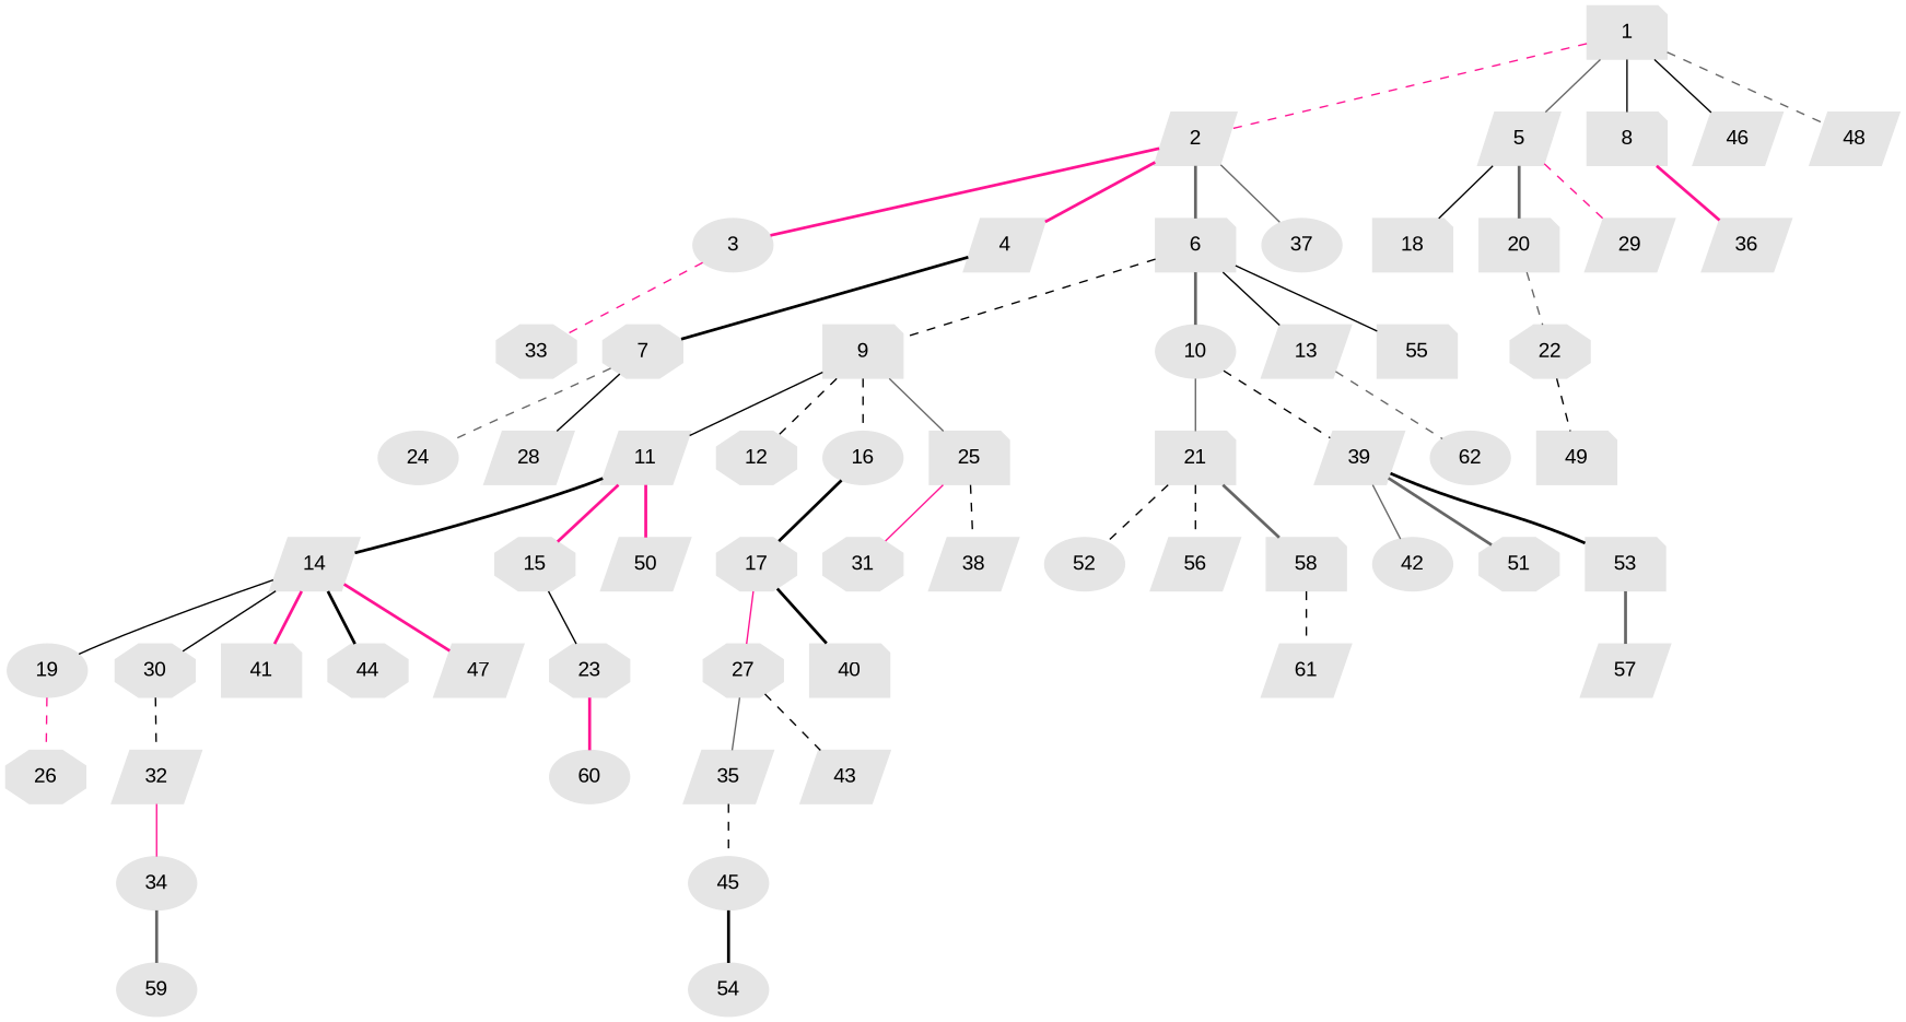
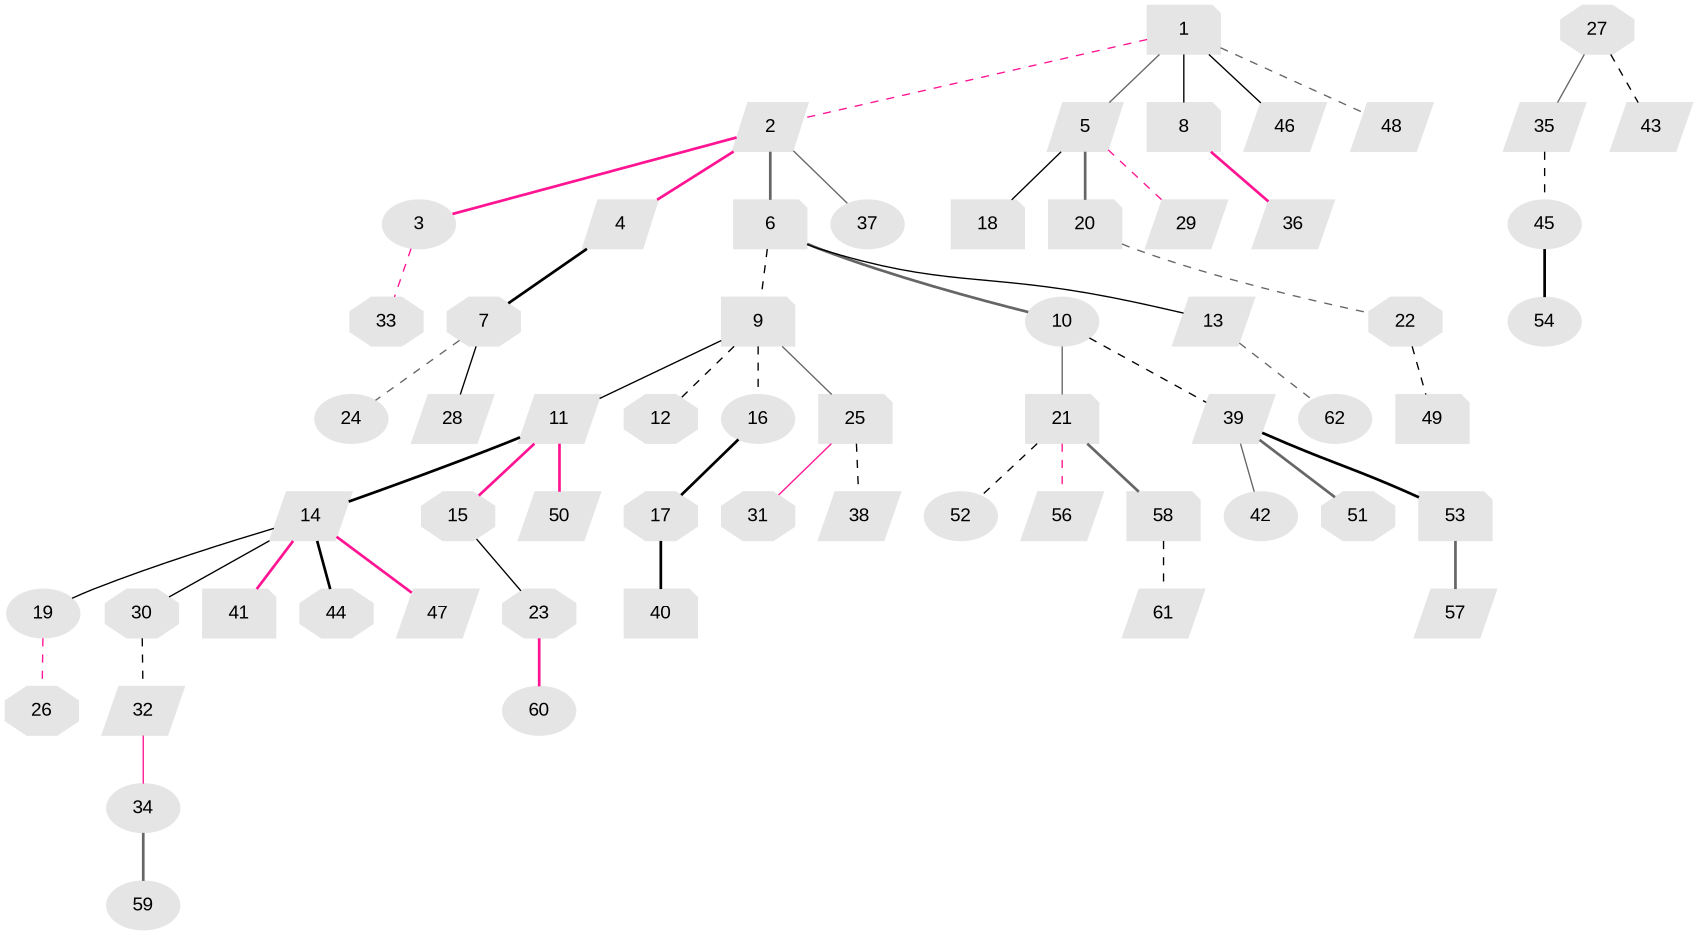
  graph {
    fontname="Liberation Sans"
    node [color=gray90 fontname="Liberation Sans" shape=parallelogram style=filled]
    edge [color=black fontname="Liberation Sans" style=bold]
    1 [shape=note]
    2
    5
    8 [shape=note]
    46
    48
    3 [shape=ellipse]
    4
    6 [shape=note]
    37 [shape=ellipse]
    18 [shape=note]
    20 [shape=note]
    29
    36
    33 [shape=octagon]
    7 [shape=octagon]
    9 [shape=note]
    10 [shape=ellipse]
    13
-   55 [shape=note]
    24 [shape=ellipse]
    28
    22 [shape=octagon]
    11
    12 [shape=octagon]
    16 [shape=ellipse]
    25 [shape=note]
    21 [shape=note]
    39
    62 [shape=ellipse]
    14
    15 [shape=octagon]
    50
    17 [shape=octagon]
    31 [shape=octagon]
    38
    52 [shape=ellipse]
    56
    58 [shape=note]
    42 [shape=ellipse]
    51 [shape=octagon]
    53 [shape=note]
    19 [shape=ellipse]
    30 [shape=octagon]
    41 [shape=note]
    44 [shape=octagon]
    47
    23 [shape=octagon]
    26 [shape=octagon]
    32
    60 [shape=ellipse]
    27 [shape=octagon]
    40 [shape=note]
    35
    43
    49 [shape=note]
    61
    45 [shape=ellipse]
    34 [shape=ellipse]
    59 [shape=ellipse]
    54 [shape=ellipse]
    57
    1 -- 2 [color=deeppink style=dashed]
    1 -- 5 [color=gray40 style=solid]
    1 -- 8 [style=solid]
    1 -- 46 [style=solid]
    1 -- 48 [color=gray40 style=dashed]
    2 -- 3 [color=deeppink]
    2 -- 4 [color=deeppink]
    2 -- 6 [color=gray40]
    2 -- 37 [color=gray40 style=solid]
    5 -- 18 [style=solid]
    5 -- 20 [color=gray40]
    5 -- 29 [color=deeppink style=dashed]
    8 -- 36 [color=deeppink]
    3 -- 33 [color=deeppink style=dashed]
    4 -- 7
    6 -- 9 [style=dashed]
    6 -- 10 [color=gray40]
    6 -- 13 [style=solid]
-   6 -- 55 [style=solid]
    20 -- 22 [color=gray40 style=dashed]
    7 -- 24 [color=gray40 style=dashed]
    7 -- 28 [style=solid]
    9 -- 11 [style=solid]
    9 -- 12 [style=dashed]
    9 -- 16 [style=dashed]
    9 -- 25 [color=gray40 style=solid]
    10 -- 21 [color=gray40 style=solid]
    10 -- 39 [style=dashed]
    13 -- 62 [color=gray40 style=dashed]
    22 -- 49 [style=dashed]
    11 -- 14
    11 -- 15 [color=deeppink]
    11 -- 50 [color=deeppink]
    16 -- 17
    25 -- 31 [color=deeppink style=solid]
    25 -- 38 [style=dashed]
    21 -- 52 [style=dashed]
-   21 -- 56 [style=dashed]
+   21 -- 56 [color=deeppink style=dashed]
    21 -- 58 [color=gray40]
    39 -- 42 [color=gray40 style=solid]
    39 -- 51 [color=gray40]
    39 -- 53
    14 -- 19 [style=solid]
    14 -- 30 [style=solid]
    14 -- 41 [color=deeppink]
    14 -- 44
    14 -- 47 [color=deeppink]
    15 -- 23 [style=solid]
-   17 -- 27 [color=deeppink style=solid]
    17 -- 40
    58 -- 61 [style=dashed]
    53 -- 57 [color=gray40]
    19 -- 26 [color=deeppink style=dashed]
    30 -- 32 [style=dashed]
    23 -- 60 [color=deeppink]
    32 -- 34 [color=deeppink style=solid]
    27 -- 35 [color=gray40 style=solid]
    27 -- 43 [style=dashed]
    35 -- 45 [style=dashed]
    45 -- 54
    34 -- 59 [color=gray40]
  }
